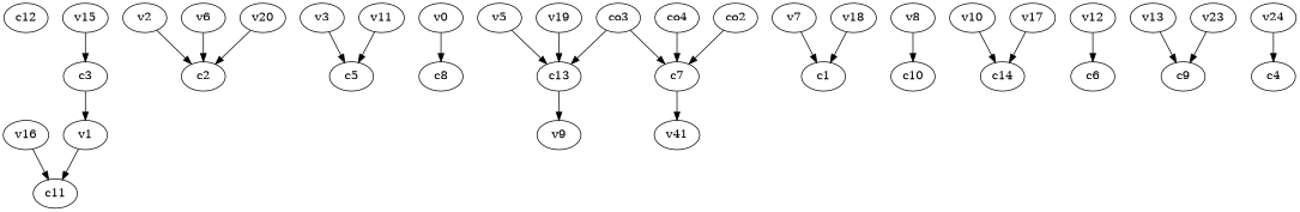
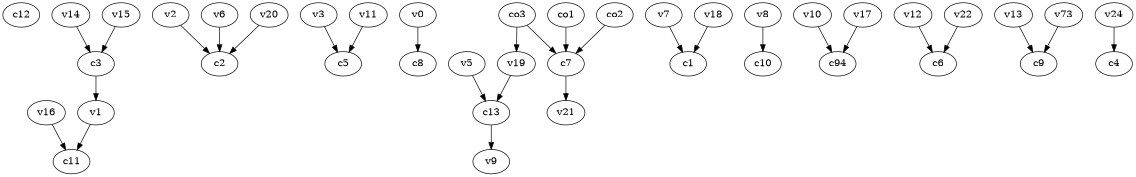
  strict digraph {
    edge [weight=1]
    c12
    v1
    c11
    c3
    v2
    c2
    v3
    c5
    n9 [label=v0]
    c8
    v5
    c13
    v9
    v6
    v7
    c1
    v8
    c10
    v10
-   c14
+   c14 [label=c94]
    v11
    v12
    c6
    v13
    c9
+   v14
    v15
    v16
    v17
    v18
    v19
    v20
    c7
-   v21 [label=v41]
-   v23
+   v21
+   v22
+   v23 [label=v73]
    v24
    c4
-   co1 [label=co4]
+   co1
    co2
    co3
    v1 -> c11
    c3 -> v1
    v2 -> c2
    v3 -> c5
    n9 -> c8
    v5 -> c13
    c13 -> v9
    v6 -> c2
    v7 -> c1
    v8 -> c10
    v10 -> c14
    v11 -> c5
    v12 -> c6
    v13 -> c9
+   v14 -> c3
    v15 -> c3
    v16 -> c11
    v17 -> c14
    v18 -> c1
    v19 -> c13
    v20 -> c2
    c7 -> v21
+   v22 -> c6
    v23 -> c9
    v24 -> c4
    co1 -> c7
    co2 -> c7
-   co3 -> c13
+   co3 -> v19
    co3 -> c7
  }
